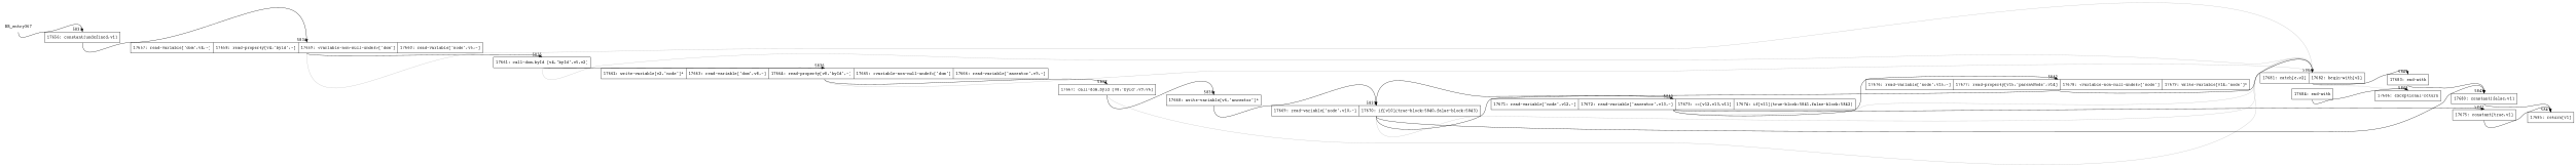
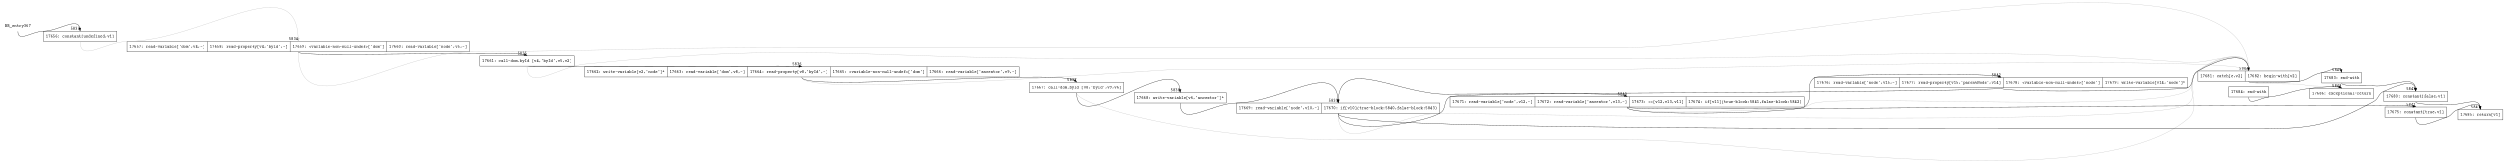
  digraph {
    fontname="Courier Prime"
    rankdir=LR
    node [fontname="Courier Prime" shape=record]
    edge [fontname="Courier Prime" headport=n tailport=s]
    n1 [label=BB_entry367 shape=none]
    n2 [label="{17656: constant[undefined,v1]}"]
    n3 [label="{17657: read-variable['dom',v4,-]|17658: read-property[v4,'byId',-]|17659: \<variable-non-null-undef\>['dom']|17660: read-variable['node',v5,-]}"]
    n4 [label="{17661: call-dom.byId [v4,'byId',v5,v2]}"]
    n5 [label="{17681: catch[e,v2]|17682: begin-with[v2]}"]
    n6 [label="{17662: write-variable[v2,'node']*|17663: read-variable['dom',v8,-]|17664: read-property[v8,'byId',-]|17665: \<variable-non-null-undef\>['dom']|17666: read-variable['ancestor',v9,-]}"]
    n7 [label="{17683: end-with}"]
    n8 [label="{17686: exceptional-return}"]
    n9 [label="{17667: call-dom.byId [v8,'byId',v9,v6]}"]
    n10 [label="{17680: constant[false,v1]}"]
    n11 [label="{17668: write-variable[v6,'ancestor']*}"]
    n12 [label="{17669: read-variable['node',v10,-]|17670: if[v10](true-block:5840,false-block:5843)}"]
    n13 [label="{17671: read-variable['node',v12,-]|17672: read-variable['ancestor',v13,-]|17673: ==[v12,v13,v11]|17674: if[v11](true-block:5841,false-block:5842)}"]
    n14 [label="{17675: constant[true,v1]}"]
    n15 [label="{17676: read-variable['node',v15,-]|17677: read-property[v15,'parentNode',v14]|17678: \<variable-non-null-undef\>['node']|17679: write-variable[v14,'node']*}"]
    n16 [label="{17685: return[v1]}"]
    n17 [label="{17684: end-with}"]
    n1 -> n2 [headlabel="    5833"]
-   n2 -> n3 [headlabel="      5834"]
+   n2 -> n3 [headlabel="      5834" color=gray]
    n3 -> n4 [headlabel="      5835"]
    n3 -> n5 [color=gray headlabel="      5844"]
    n4 -> n5 [color=gray]
    n4 -> n6 [headlabel="      5836"]
    n5 -> n7 [headlabel="      5845"]
    n5 -> n8 [color=gray headlabel="      5848"]
    n6 -> n5 [color=gray]
    n6 -> n9 [headlabel="      5837"]
    n7 -> n10
    n9 -> n5 [color=gray]
    n9 -> n11 [headlabel="      5838"]
    n10 -> n16
    n11 -> n12 [headlabel="      5839"]
    n12 -> n5 [color=gray]
    n12 -> n10 [headlabel="      5843"]
    n12 -> n13 [headlabel="      5840"]
    n13 -> n5 [color=gray]
    n13 -> n14 [headlabel="      5841"]
    n13 -> n15 [headlabel="      5842"]
    n14 -> n16 [headlabel="      5847"]
    n15 -> n5 [color=black]
    n15 -> n12
    n17 -> n8
  }
